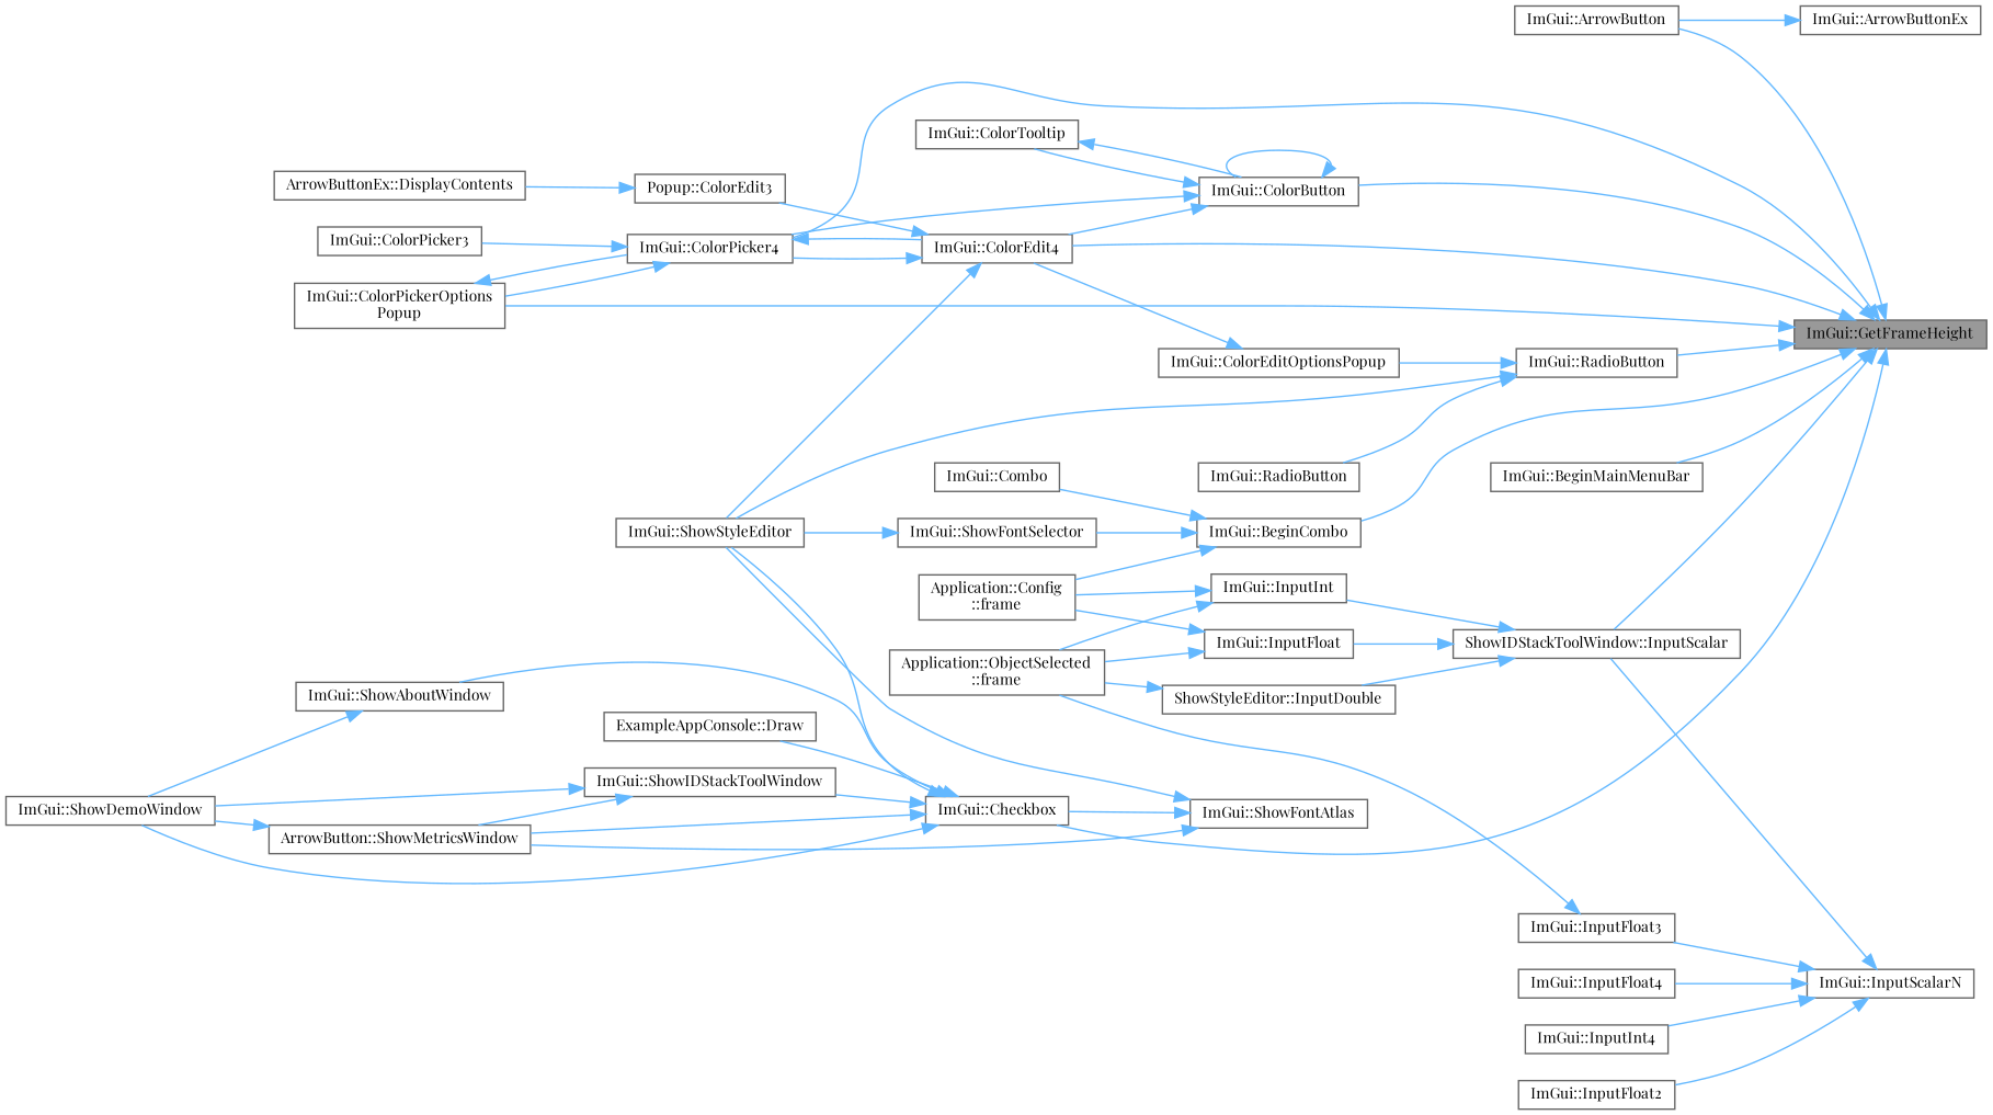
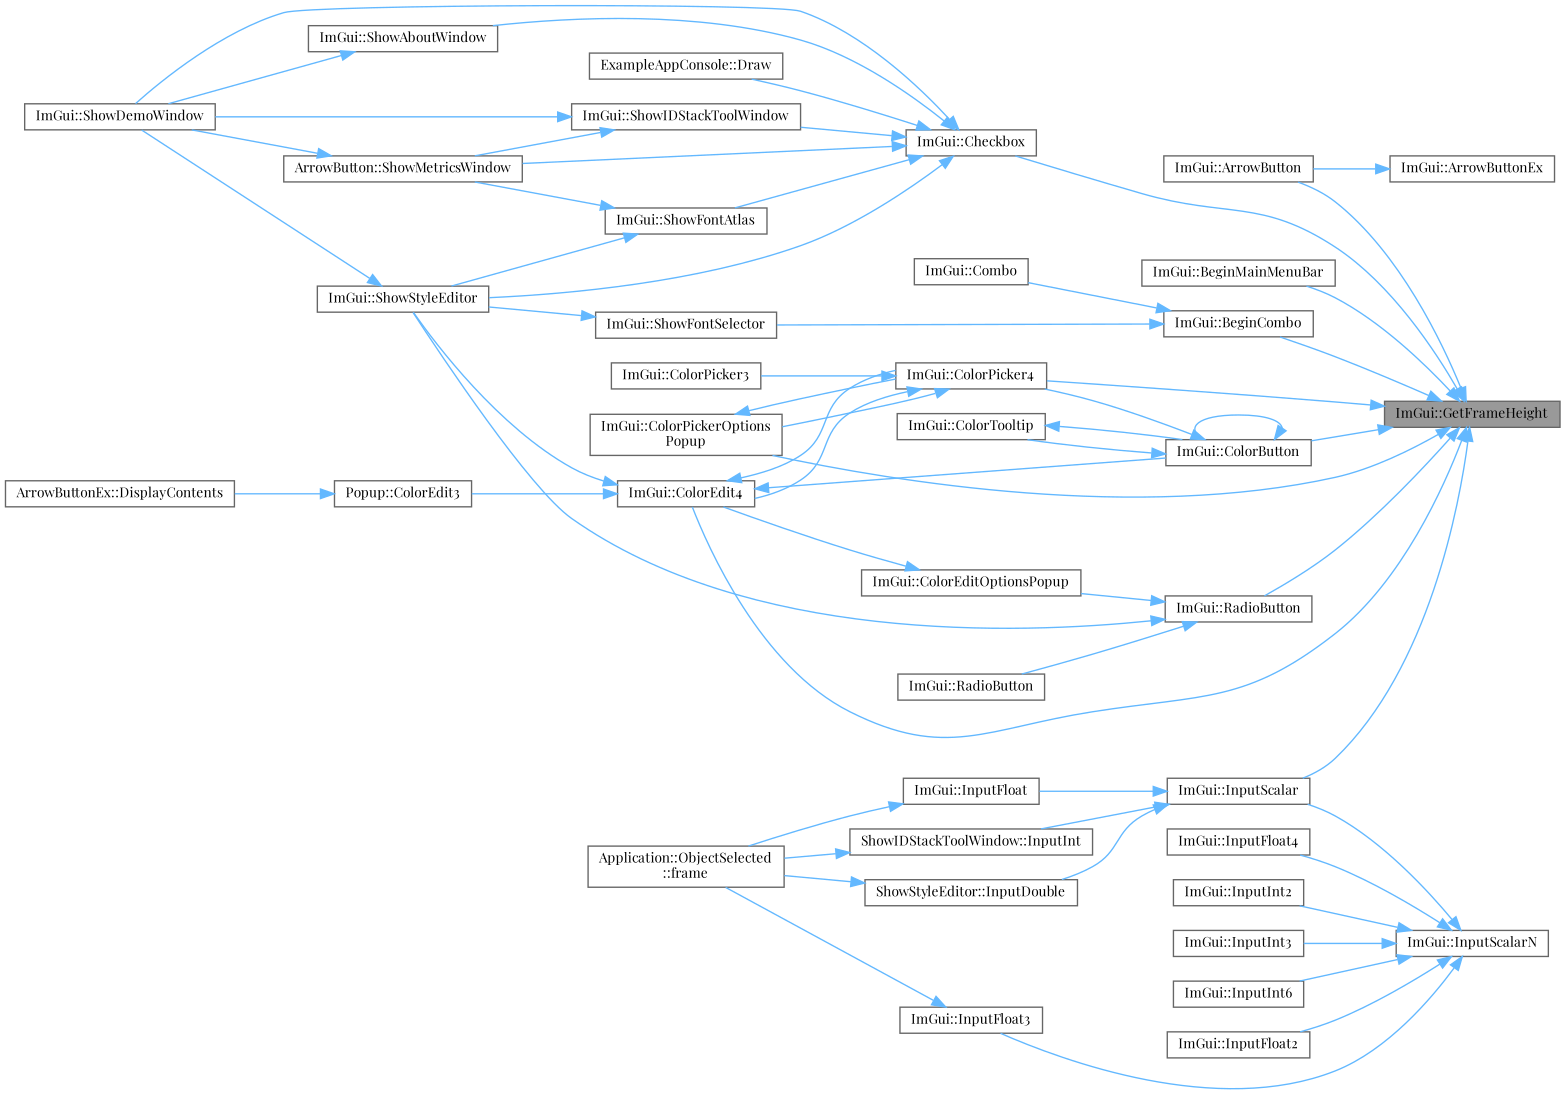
  digraph {
    fontname="Playfair Display"
    rankdir=RL
    node [color=grey40 fillcolor=white fontname="Playfair Display" fontsize=10 shape=box style=filled]
    edge [color=steelblue1 dir=back fontname="Playfair Display" fontsize=10 labelfontname=Helvetica labelfontsize=10 style=solid]
    n1 [color=gray40 fillcolor=grey60 fontcolor=black height=0.2 label="ImGui::GetFrameHeight" width=0.4]
    n2 [height=0.2 label="ImGui::ArrowButton" width=0.4]
    n3 [height=0.2 label="ImGui::BeginCombo" width=0.4]
    n4 [height=0.2 label="ImGui::BeginMainMenuBar" width=0.4]
    n5 [height=0.2 label="ImGui::Checkbox" width=0.4]
    n6 [height=0.2 label="ImGui::ColorButton" width=0.4]
    n7 [height=0.2 label="ImGui::ColorEdit4" width=0.4]
    n8 [height=0.2 label="ImGui::ColorPicker4" width=0.4]
    n9 [height=0.2 label="ImGui::ColorPickerOptions\lPopup" width=0.4]
-   n10 [height=0.2 label="ShowIDStackToolWindow::InputScalar" width=0.4]
+   n10 [height=0.2 label="ImGui::InputScalar" width=0.4]
    n11 [height=0.2 label="ImGui::RadioButton" width=0.4]
    n12 [height=0.2 label="ImGui::ArrowButtonEx" width=0.4]
    n13 [height=0.2 label="ImGui::Combo" width=0.4]
-   n14 [height=0.2 label="Application::Config\l::frame" width=0.4]
    n15 [height=0.2 label="ImGui::ShowFontSelector" width=0.4]
    n16 [height=0.2 label="ImGui::ShowStyleEditor" width=0.4]
    n17 [height=0.2 label="ImGui::ShowDemoWindow" width=0.4]
    n18 [height=0.2 label="ExampleAppConsole::Draw" width=0.4]
    n19 [height=0.2 label="ImGui::ShowAboutWindow" width=0.4]
    n20 [height=0.2 label="ImGui::ShowFontAtlas" width=0.4]
    n21 [height=0.2 label="ArrowButton::ShowMetricsWindow" width=0.4]
    n22 [height=0.2 label="ImGui::ShowIDStackToolWindow" width=0.4]
    n23 [height=0.2 label="ImGui::ColorTooltip" width=0.4]
    n24 [height=0.2 label="Popup::ColorEdit3" width=0.4]
    n25 [height=0.2 label="ImGui::ColorPicker3" width=0.4]
    n26 [height=0.2 label="ShowStyleEditor::InputDouble" width=0.4]
    n27 [height=0.2 label="ImGui::InputFloat" width=0.4]
-   n28 [height=0.2 label="ImGui::InputInt" width=0.4]
+   n28 [height=0.2 label="ShowIDStackToolWindow::InputInt" width=0.4]
    n29 [height=0.2 label="ImGui::ColorEditOptionsPopup" width=0.4]
    n30 [height=0.2 label="ImGui::RadioButton" width=0.4]
    n31 [height=0.2 label="ArrowButtonEx::DisplayContents" width=0.4]
    n32 [height=0.2 label="Application::ObjectSelected\l::frame" width=0.4]
    n33 [height=0.2 label="ImGui::InputScalarN" width=0.4]
    n34 [height=0.2 label="ImGui::InputFloat2" width=0.4]
    n35 [height=0.2 label="ImGui::InputFloat3" width=0.4]
    n36 [height=0.2 label="ImGui::InputFloat4" width=0.4]
-   n39 [height=0.2 label="ImGui::InputInt4" width=0.4]
+   n37 [height=0.2 label="ImGui::InputInt2" width=0.4]
+   n38 [height=0.2 label="ImGui::InputInt3" width=0.4]
+   n39 [height=0.2 label="ImGui::InputInt6" width=0.4]
    n1 -> n2
    n1 -> n3
    n1 -> n4
    n1 -> n5
    n1 -> n6
    n1 -> n7
    n1 -> n8
    n1 -> n9
    n1 -> n10
    n1 -> n11
    n3 -> n13
-   n3 -> n14
    n3 -> n15
    n5 -> n16
    n5 -> n17
    n5 -> n18
    n5 -> n19
-   n20 -> n5
+   n5 -> n20
    n5 -> n21
    n5 -> n22
    n6 -> n6
-   n6 -> n7
+   n7 -> n6
    n6 -> n8
    n6 -> n23
    n7 -> n8
    n7 -> n16
    n7 -> n24
    n8 -> n7
    n8 -> n9
    n8 -> n25
    n9 -> n8
    n10 -> n26
    n10 -> n27
    n10 -> n28
    n11 -> n16
    n11 -> n29
    n11 -> n30
    n12 -> n2
    n15 -> n16
+   n16 -> n17
    n19 -> n17
    n20 -> n16
    n20 -> n21
    n21 -> n17
    n22 -> n17
    n22 -> n21
    n23 -> n6
    n24 -> n31
    n26 -> n32
-   n27 -> n14
    n27 -> n32
-   n28 -> n14
    n28 -> n32
    n29 -> n7
    n33 -> n10
    n33 -> n34
    n33 -> n35
    n33 -> n36
+   n33 -> n37
+   n33 -> n38
    n33 -> n39
    n35 -> n32
  }
